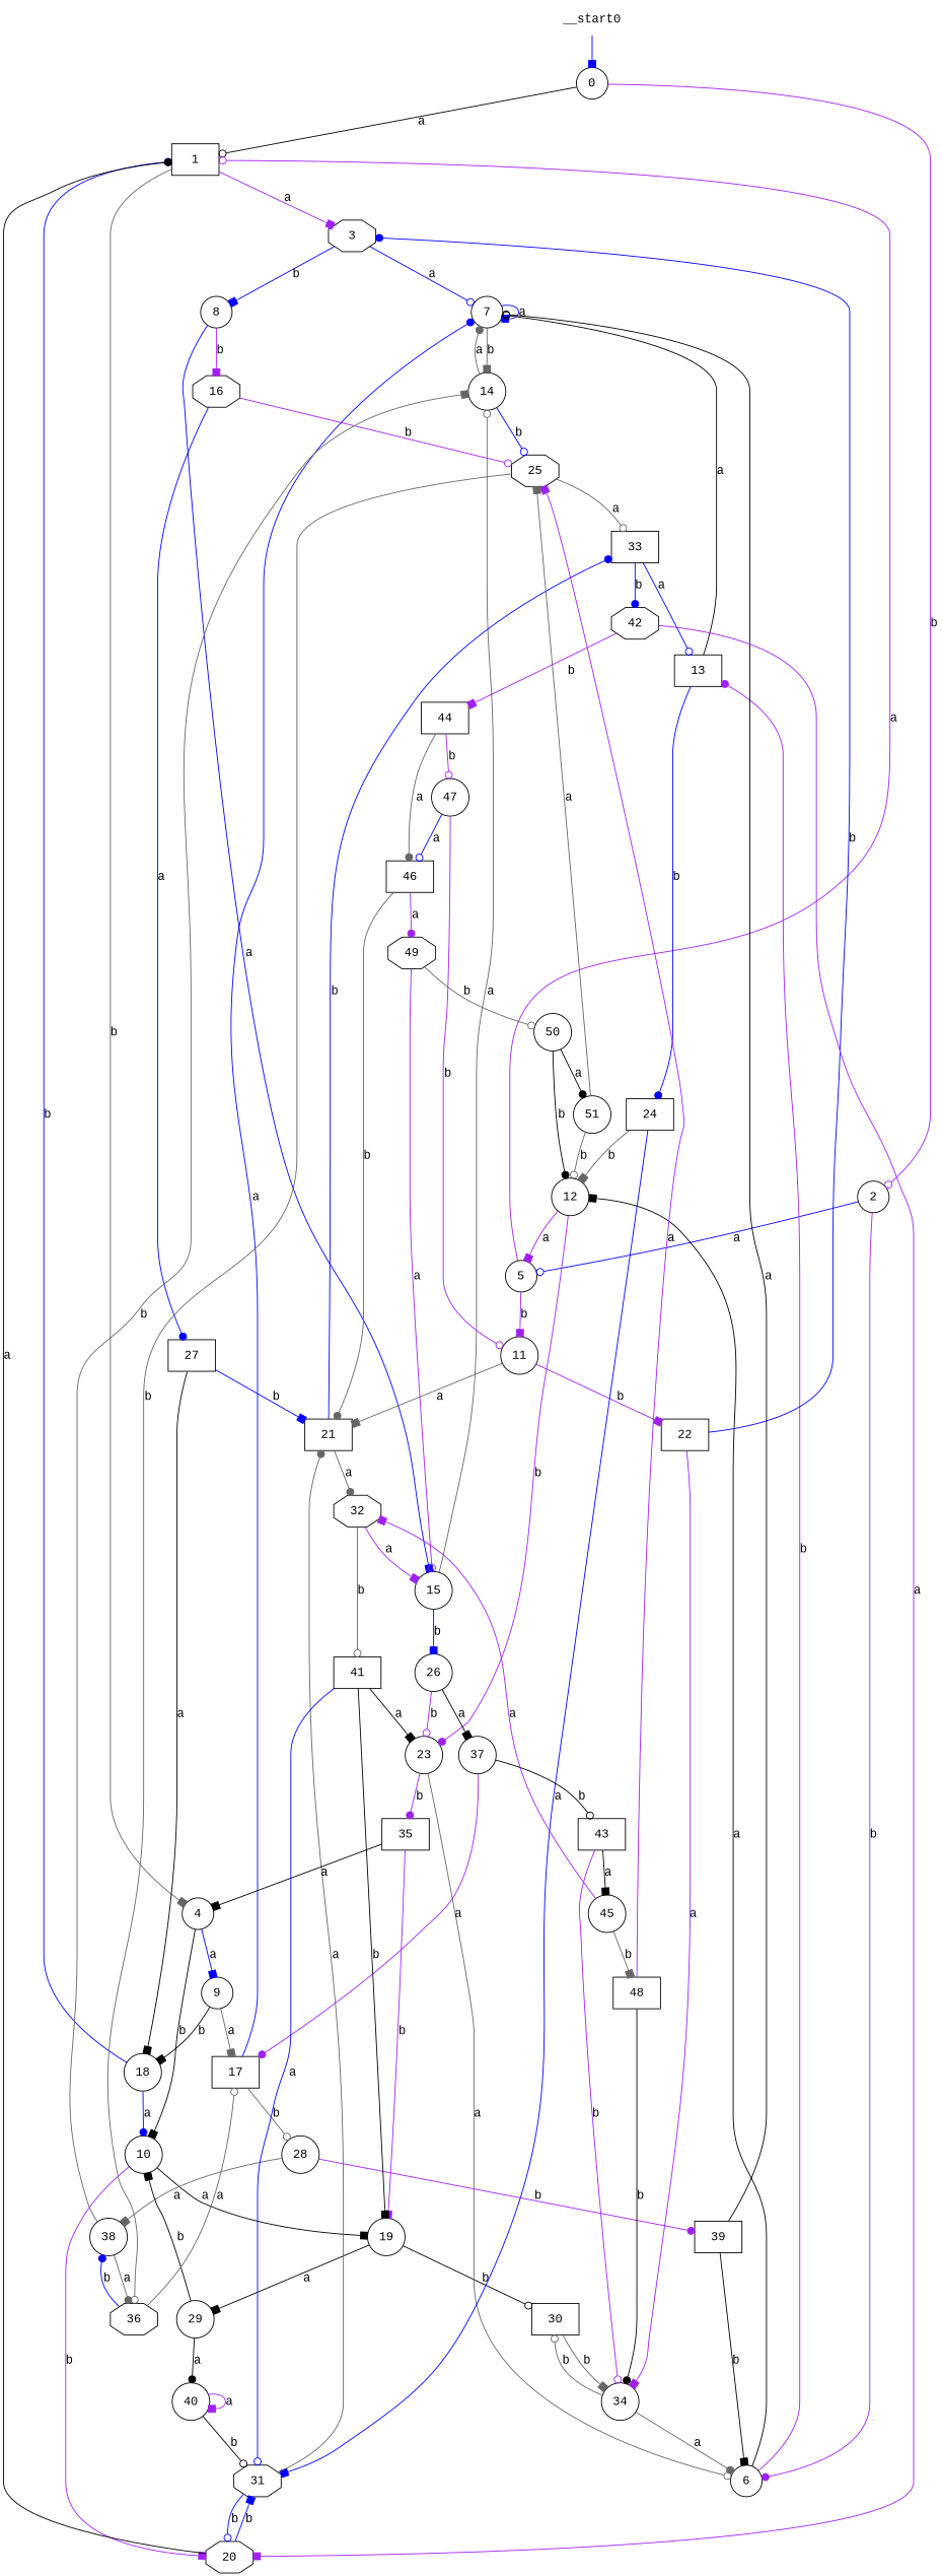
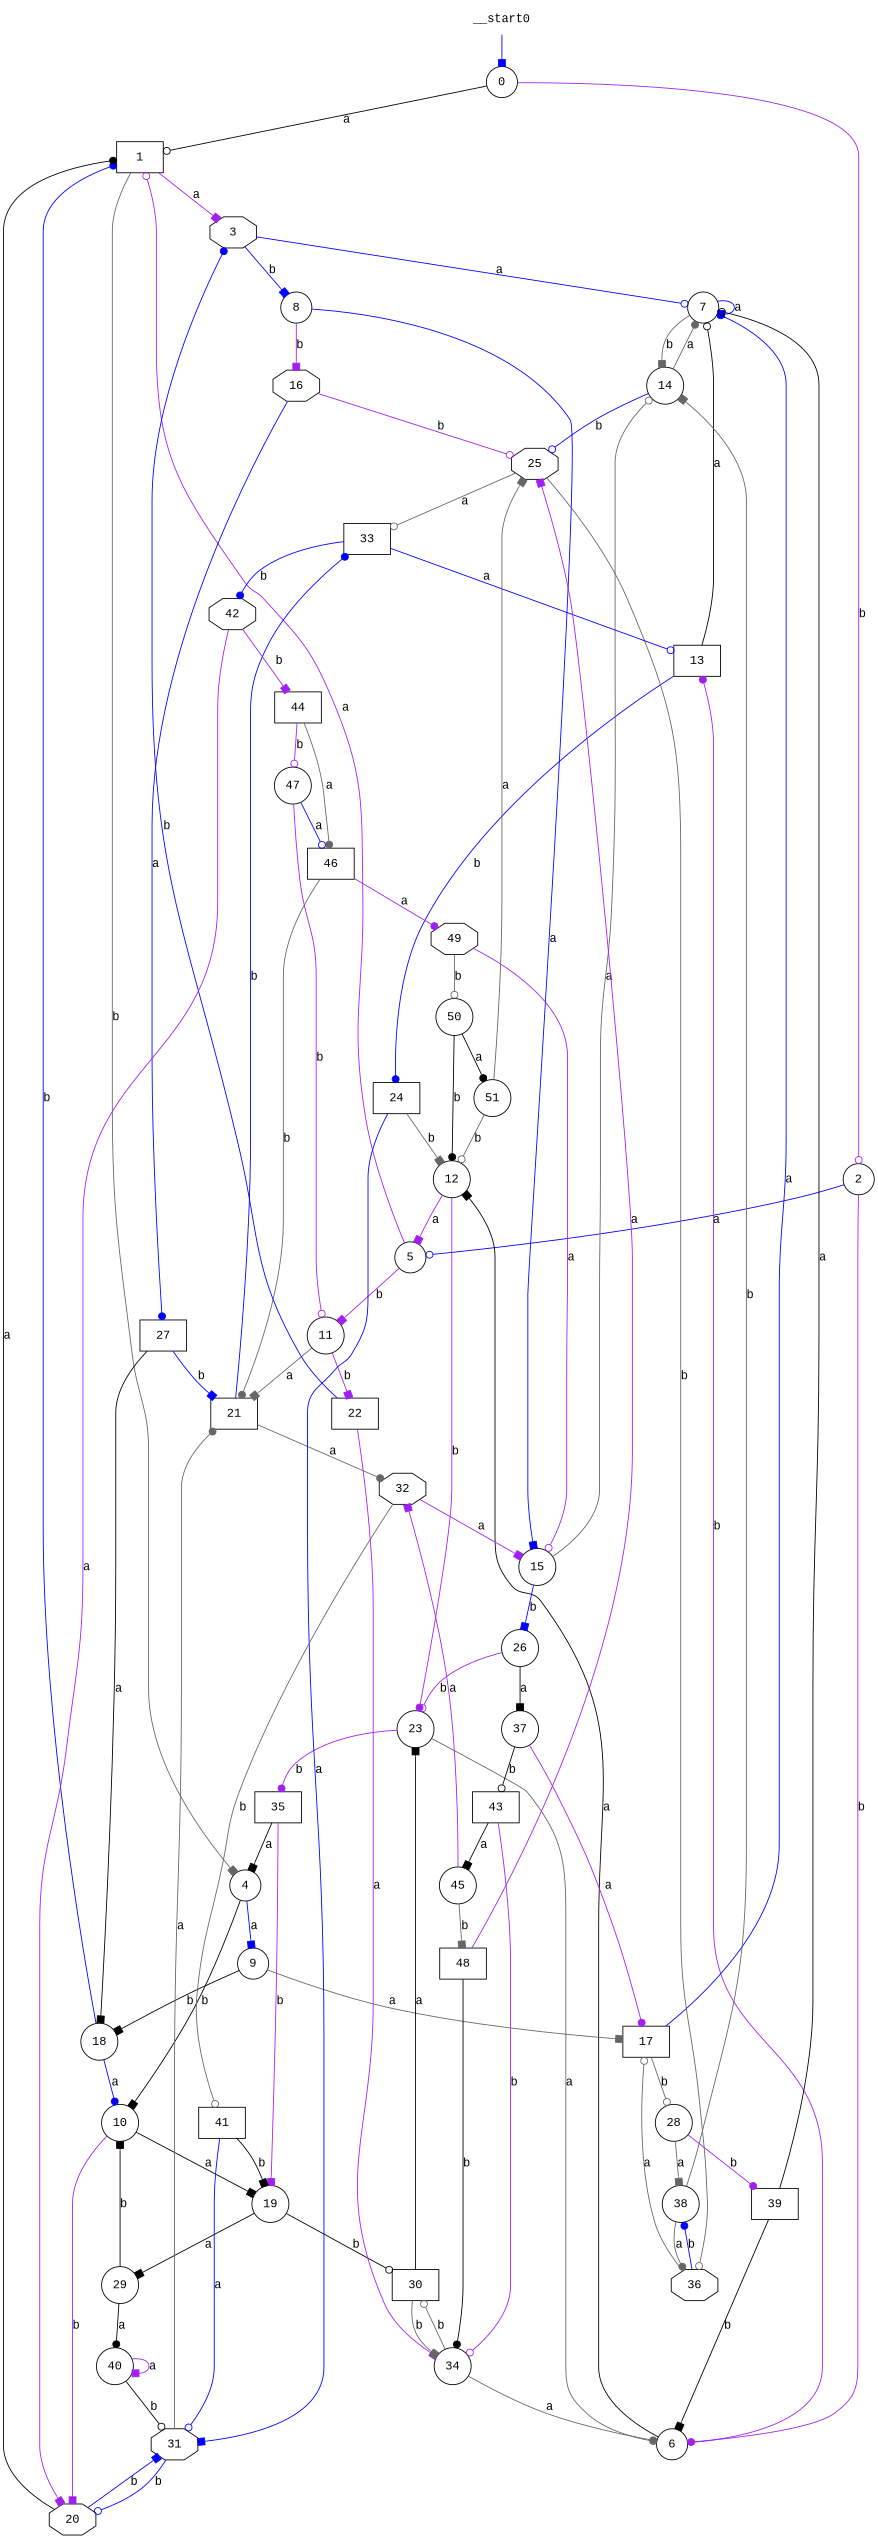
  digraph {
    fontname="Liberation Mono"
    node [fontname="Liberation Mono" shape=circle]
    edge [arrowhead=box color=purple fontname="Liberation Mono"]
    __start0 [shape=none]
    0
    1 [shape=box]
    2
    3 [shape=octagon]
    4
    5
    6
    7
    8
    9
    10
    11
    12
    13 [shape=box]
    14
    15
    16 [shape=octagon]
    17 [shape=box]
    18
    19
    20 [shape=octagon]
    21 [shape=box]
    22 [shape=box]
    23
    24 [shape=box]
    25 [shape=octagon]
    26
    27 [shape=box]
    28
    29
    30 [shape=box]
    31 [shape=octagon]
    32 [shape=octagon]
    33 [shape=box]
    34
    35 [shape=box]
    36 [shape=octagon]
    37
    38
    39 [shape=box]
    40
    41 [shape=box]
    42 [shape=octagon]
    43 [shape=box]
    44 [shape=box]
    45
    46 [shape=box]
    47
    48 [shape=box]
    49 [shape=octagon]
    50
    51
    __start0 -> 0 [color=blue]
    0 -> 1 [arrowhead=odot color=black label=a]
    0 -> 2 [arrowhead=odot label=b]
    1 -> 3 [label=a]
    1 -> 4 [color=gray40 label=b]
    2 -> 5 [arrowhead=odot color=blue label=a]
    2 -> 6 [arrowhead=dot label=b]
    3 -> 7 [arrowhead=odot color=blue label=a]
    3 -> 8 [color=blue label=b]
    4 -> 9 [color=blue label=a]
    4 -> 10 [color=black label=b]
    5 -> 1 [arrowhead=odot label=a]
    5 -> 11 [label=b]
    6 -> 12 [color=black label=a]
    6 -> 13 [arrowhead=dot label=b]
    7 -> 7 [color=blue label=a]
    7 -> 14 [color=gray40 label=b]
    8 -> 15 [color=blue label=a]
    8 -> 16 [label=b]
    9 -> 17 [color=gray40 label=a]
    9 -> 18 [color=black label=b]
    10 -> 19 [color=black label=a]
    10 -> 20 [label=b]
    11 -> 21 [color=gray40 label=a]
    11 -> 22 [label=b]
    12 -> 5 [label=a]
    12 -> 23 [arrowhead=dot label=b]
    13 -> 7 [arrowhead=odot color=black label=a]
    13 -> 24 [arrowhead=dot color=blue label=b]
    14 -> 7 [arrowhead=dot color=gray40 label=a]
    14 -> 25 [arrowhead=odot color=blue label=b]
    15 -> 14 [arrowhead=odot color=gray40 label=a]
    15 -> 26 [color=blue label=b]
    16 -> 25 [arrowhead=odot label=b]
    16 -> 27 [arrowhead=dot color=blue label=a]
    17 -> 7 [arrowhead=dot color=blue label=a]
    17 -> 28 [arrowhead=odot color=gray40 label=b]
    18 -> 1 [arrowhead=dot color=blue label=b]
    18 -> 10 [arrowhead=dot color=blue label=a]
    19 -> 29 [color=black label=a]
    19 -> 30 [arrowhead=odot color=black label=b]
    20 -> 1 [arrowhead=dot color=black label=a]
    20 -> 31 [color=blue label=b]
    21 -> 32 [arrowhead=dot color=gray40 label=a]
    21 -> 33 [arrowhead=dot color=blue label=b]
    22 -> 3 [arrowhead=dot color=blue label=b]
    22 -> 34 [label=a]
    23 -> 6 [arrowhead=odot color=gray40 label=a]
    23 -> 35 [arrowhead=dot label=b]
    24 -> 12 [color=gray40 label=b]
    24 -> 31 [color=blue label=a]
    25 -> 33 [arrowhead=odot color=gray40 label=a]
    25 -> 36 [arrowhead=odot color=gray40 label=b]
    26 -> 23 [arrowhead=odot label=b]
    26 -> 37 [color=black label=a]
    27 -> 18 [color=black label=a]
    27 -> 21 [color=blue label=b]
    28 -> 38 [color=gray40 label=a]
    28 -> 39 [arrowhead=dot label=b]
    29 -> 10 [color=black label=b]
    29 -> 40 [arrowhead=dot color=black label=a]
-   41 -> 23 [color=black label=a]
+   30 -> 23 [color=black label=a]
    30 -> 34 [color=gray40 label=b]
    31 -> 20 [arrowhead=odot color=blue label=b]
    31 -> 21 [arrowhead=dot color=gray40 label=a]
    32 -> 15 [label=a]
    32 -> 41 [arrowhead=odot color=gray40 label=b]
    33 -> 13 [arrowhead=odot color=blue label=a]
    33 -> 42 [arrowhead=dot color=blue label=b]
    34 -> 6 [arrowhead=dot color=gray40 label=a]
    34 -> 30 [arrowhead=odot color=gray40 label=b]
    35 -> 4 [color=black label=a]
    35 -> 19 [label=b]
    36 -> 17 [arrowhead=odot color=gray40 label=a]
    36 -> 38 [arrowhead=dot color=blue label=b]
    37 -> 17 [arrowhead=dot label=a]
    37 -> 43 [arrowhead=odot color=black label=b]
    38 -> 14 [color=gray40 label=b]
    38 -> 36 [arrowhead=dot color=gray40 label=a]
    39 -> 6 [color=black label=b]
    39 -> 7 [arrowhead=odot color=black label=a]
    40 -> 31 [arrowhead=odot color=black label=b]
    40 -> 40 [label=a]
    41 -> 19 [color=black label=b]
    41 -> 31 [arrowhead=odot color=blue label=a]
    42 -> 20 [label=a]
    42 -> 44 [label=b]
    43 -> 34 [arrowhead=odot label=b]
    43 -> 45 [color=black label=a]
    44 -> 46 [arrowhead=dot color=gray40 label=a]
    44 -> 47 [arrowhead=odot label=b]
    45 -> 32 [label=a]
    45 -> 48 [color=gray40 label=b]
    46 -> 21 [arrowhead=dot color=gray40 label=b]
    46 -> 49 [arrowhead=dot label=a]
    47 -> 11 [arrowhead=odot label=b]
    47 -> 46 [arrowhead=odot color=blue label=a]
    48 -> 25 [label=a]
    48 -> 34 [arrowhead=dot color=black label=b]
    49 -> 15 [arrowhead=odot label=a]
    49 -> 50 [arrowhead=odot color=gray40 label=b]
    50 -> 12 [arrowhead=dot color=black label=b]
    50 -> 51 [arrowhead=dot color=black label=a]
    51 -> 12 [arrowhead=odot color=gray40 label=b]
    51 -> 25 [color=gray40 label=a]
  }
